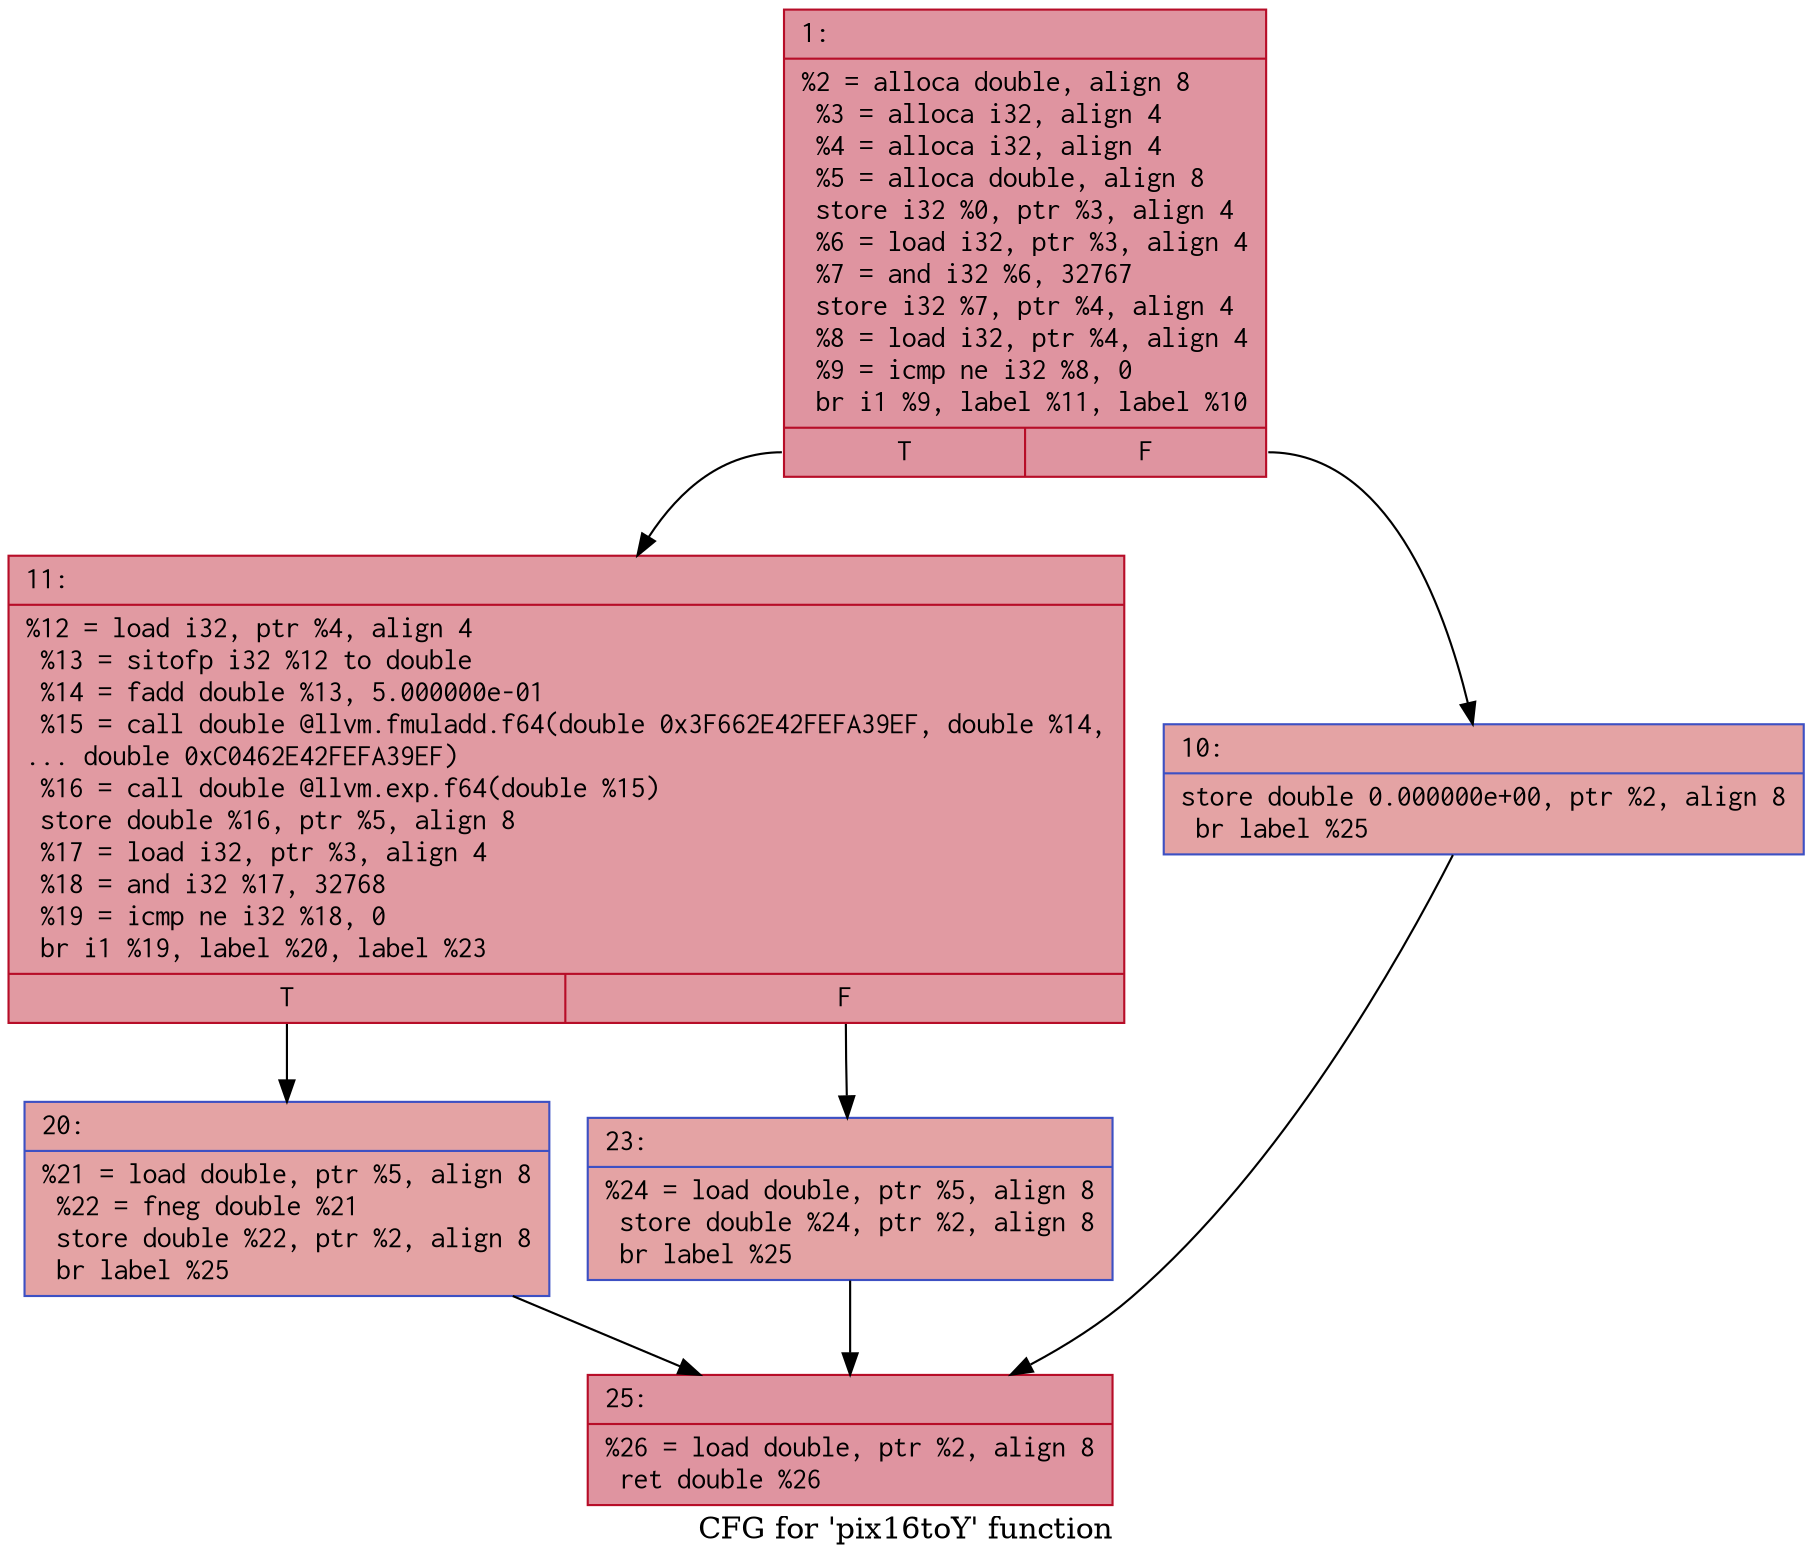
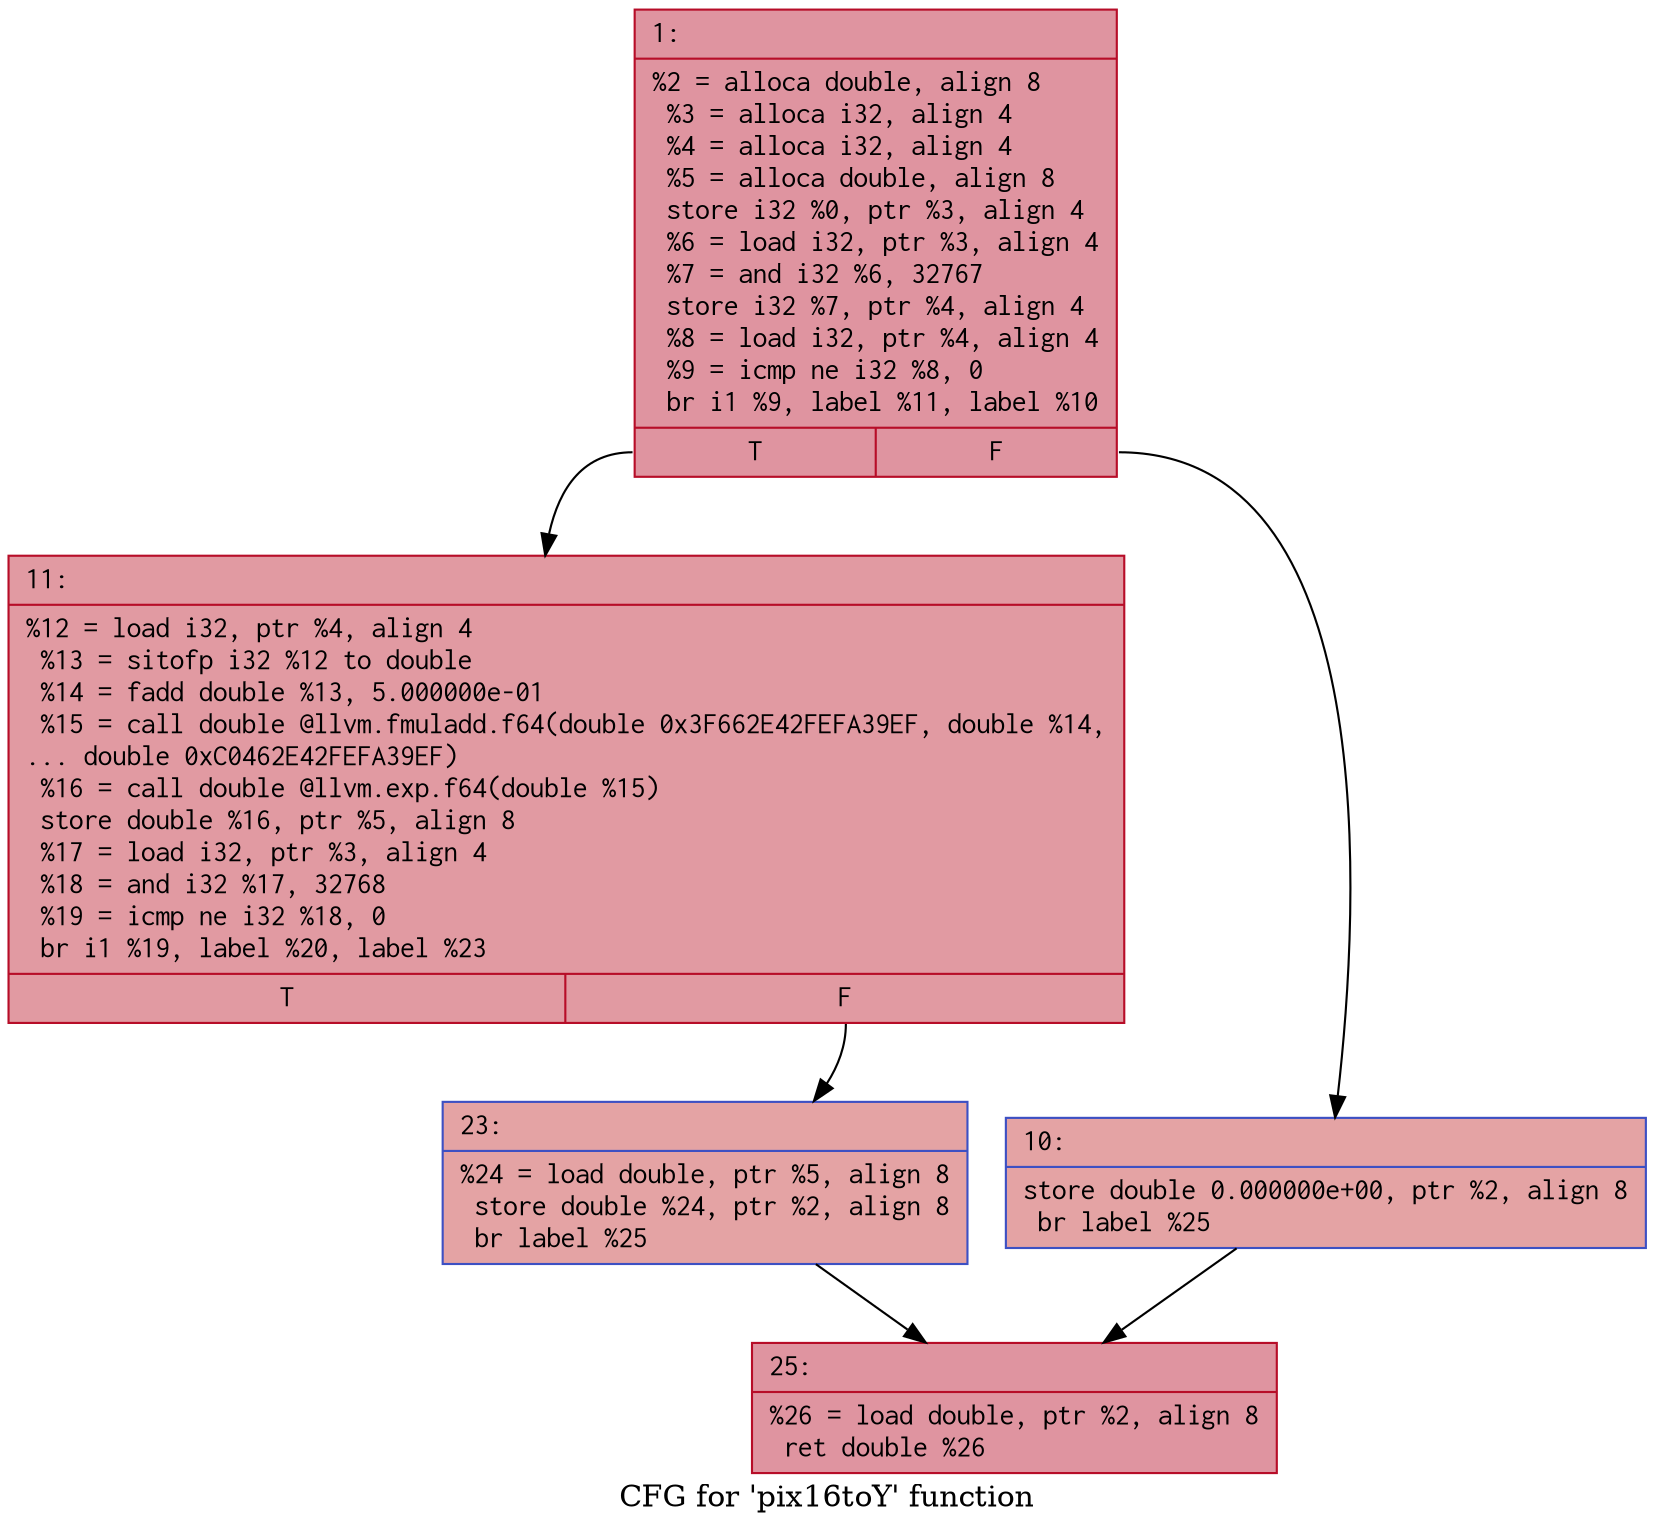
  digraph {
    label="CFG for 'pix16toY' function"
    node [color="#b70d28ff" fillcolor="#c32e3170" fontname=Courier shape=record style=filled]
    n1 [fillcolor="#b70d2870" label="{1:\l|  %2 = alloca double, align 8\l  %3 = alloca i32, align 4\l  %4 = alloca i32, align 4\l  %5 = alloca double, align 8\l  store i32 %0, ptr %3, align 4\l  %6 = load i32, ptr %3, align 4\l  %7 = and i32 %6, 32767\l  store i32 %7, ptr %4, align 4\l  %8 = load i32, ptr %4, align 4\l  %9 = icmp ne i32 %8, 0\l  br i1 %9, label %11, label %10\l|{<s0>T|<s1>F}}"]
    n2 [fillcolor="#bb1b2c70" label="{11:\l|  %12 = load i32, ptr %4, align 4\l  %13 = sitofp i32 %12 to double\l  %14 = fadd double %13, 5.000000e-01\l  %15 = call double @llvm.fmuladd.f64(double 0x3F662E42FEFA39EF, double %14,\l... double 0xC0462E42FEFA39EF)\l  %16 = call double @llvm.exp.f64(double %15)\l  store double %16, ptr %5, align 8\l  %17 = load i32, ptr %3, align 4\l  %18 = and i32 %17, 32768\l  %19 = icmp ne i32 %18, 0\l  br i1 %19, label %20, label %23\l|{<s0>T|<s1>F}}"]
    n3 [color="#3d50c3ff" label="{10:\l|  store double 0.000000e+00, ptr %2, align 8\l  br label %25\l}"]
-   n4 [color="#3d50c3ff" label="{20:\l|  %21 = load double, ptr %5, align 8\l  %22 = fneg double %21\l  store double %22, ptr %2, align 8\l  br label %25\l}"]
    n5 [color="#3d50c3ff" label="{23:\l|  %24 = load double, ptr %5, align 8\l  store double %24, ptr %2, align 8\l  br label %25\l}"]
    n6 [fillcolor="#b70d2870" label="{25:\l|  %26 = load double, ptr %2, align 8\l  ret double %26\l}"]
    n1 -> n2 [tailport=s0]
    n1 -> n3 [tailport=s1]
-   n2 -> n4 [tailport=s0]
    n2 -> n5 [tailport=s1]
    n3 -> n6
-   n4 -> n6
    n5 -> n6
  }
